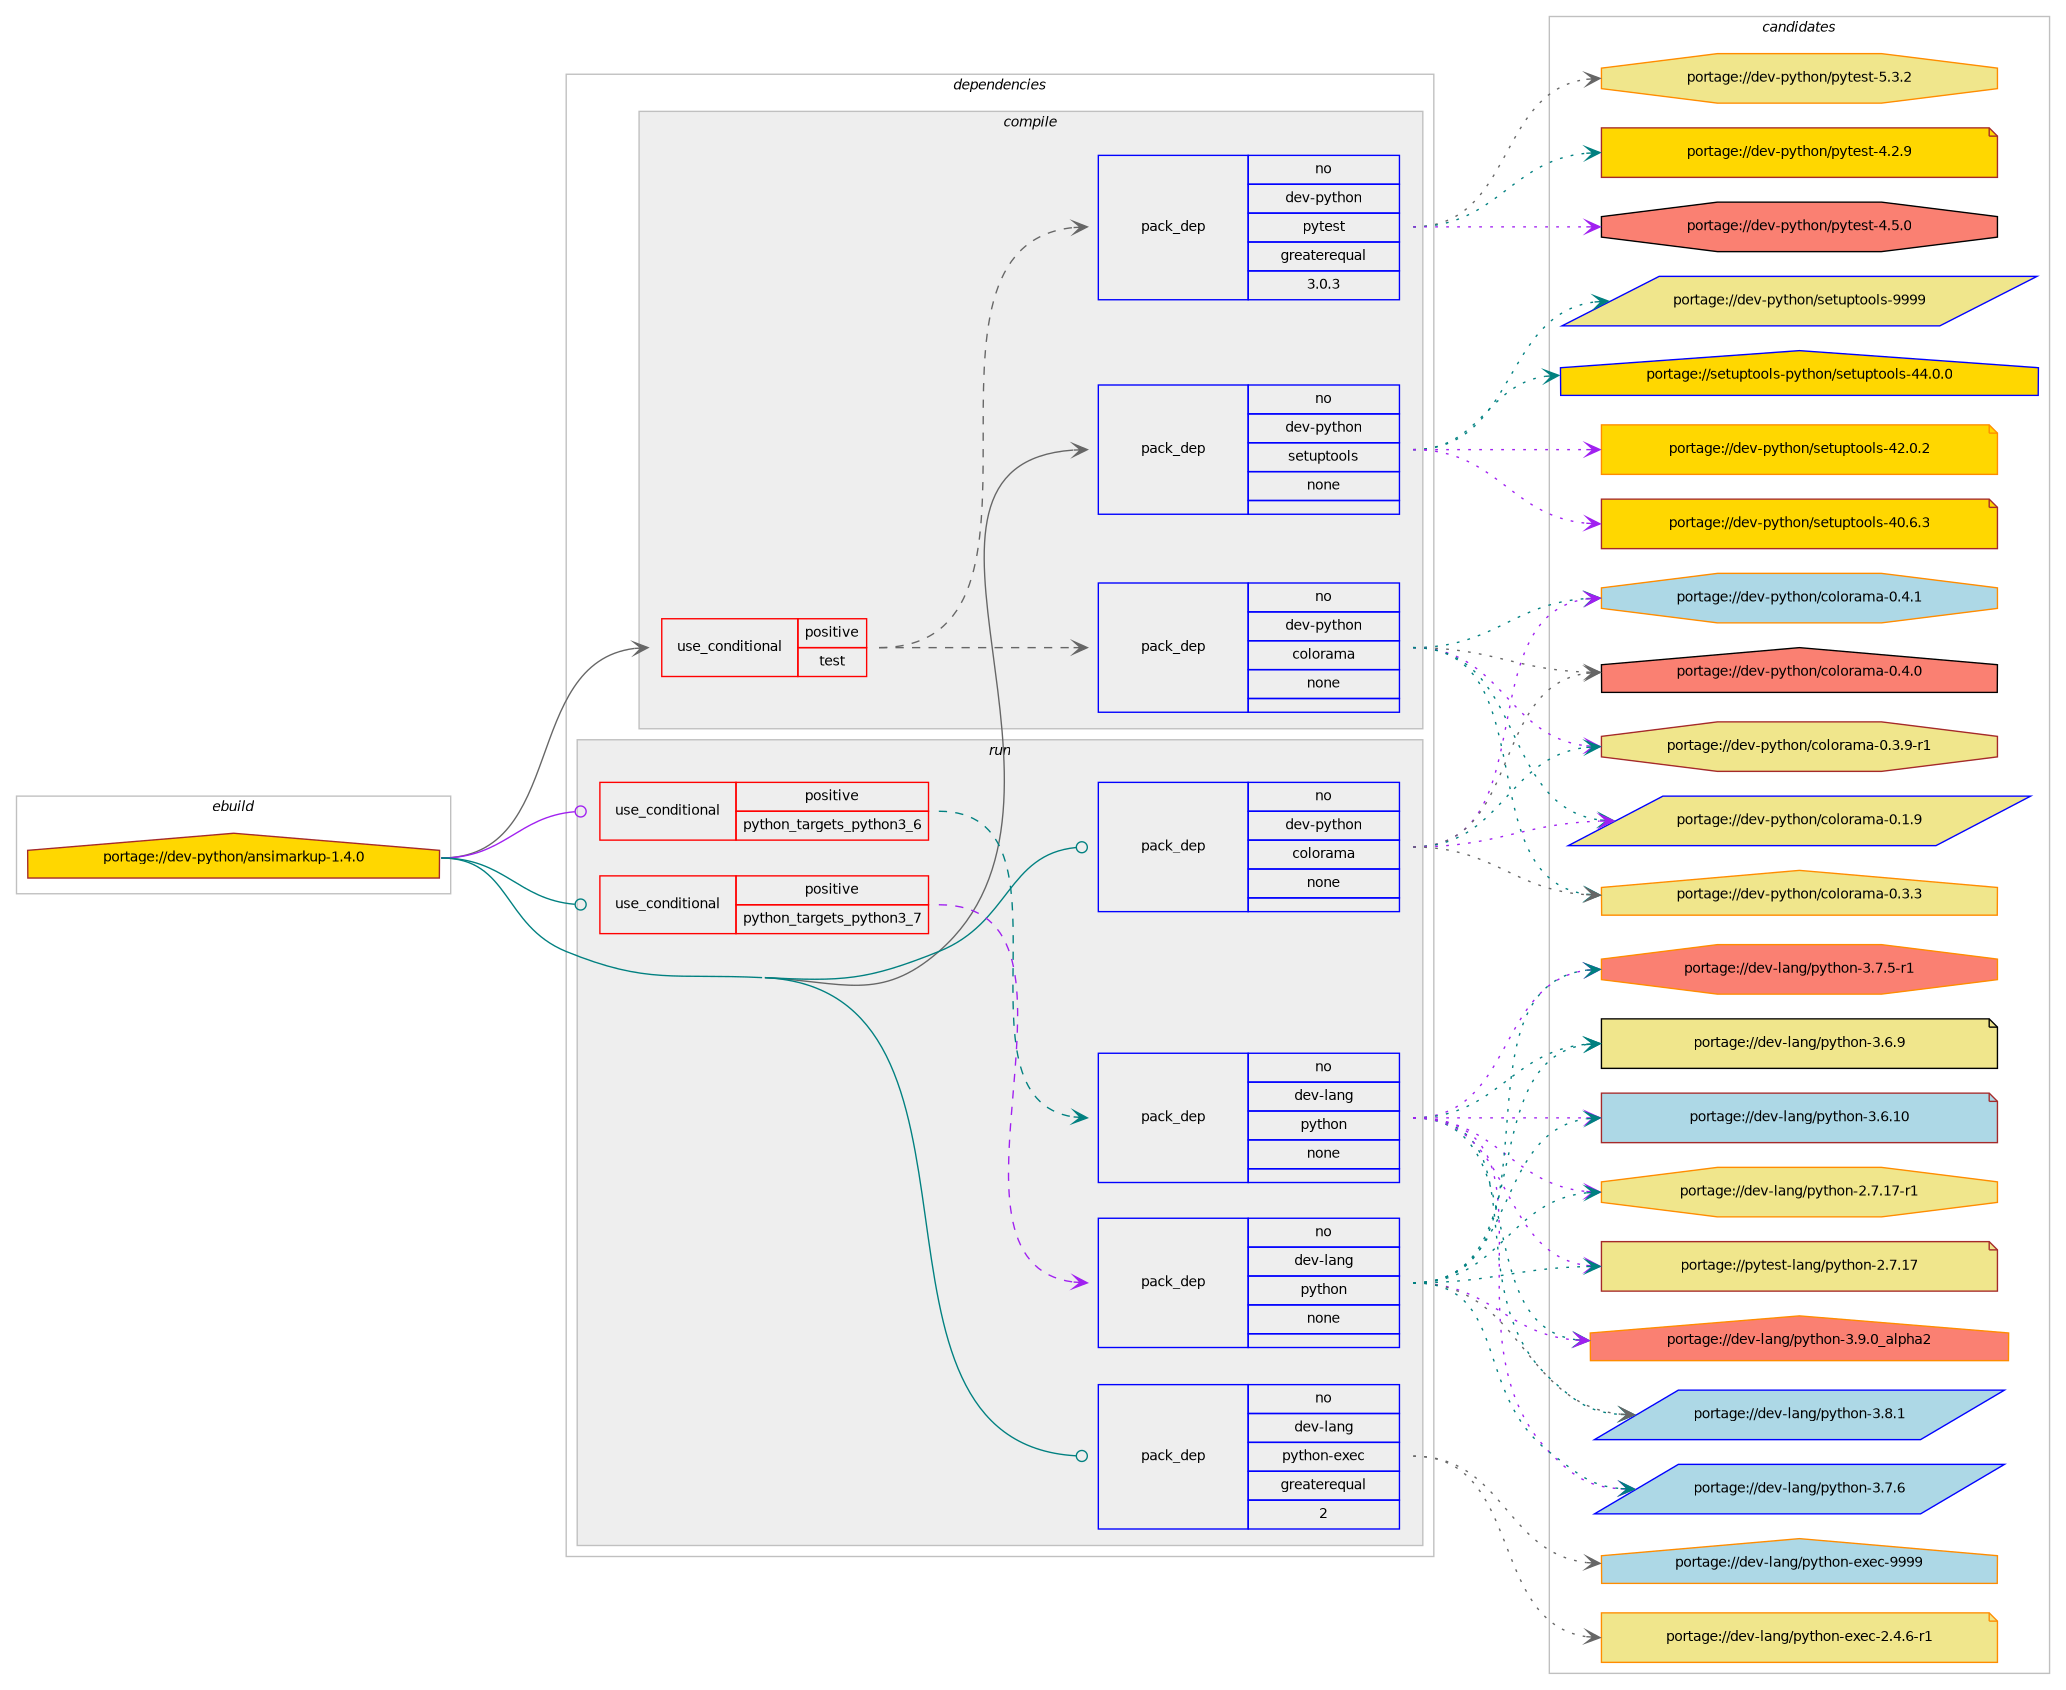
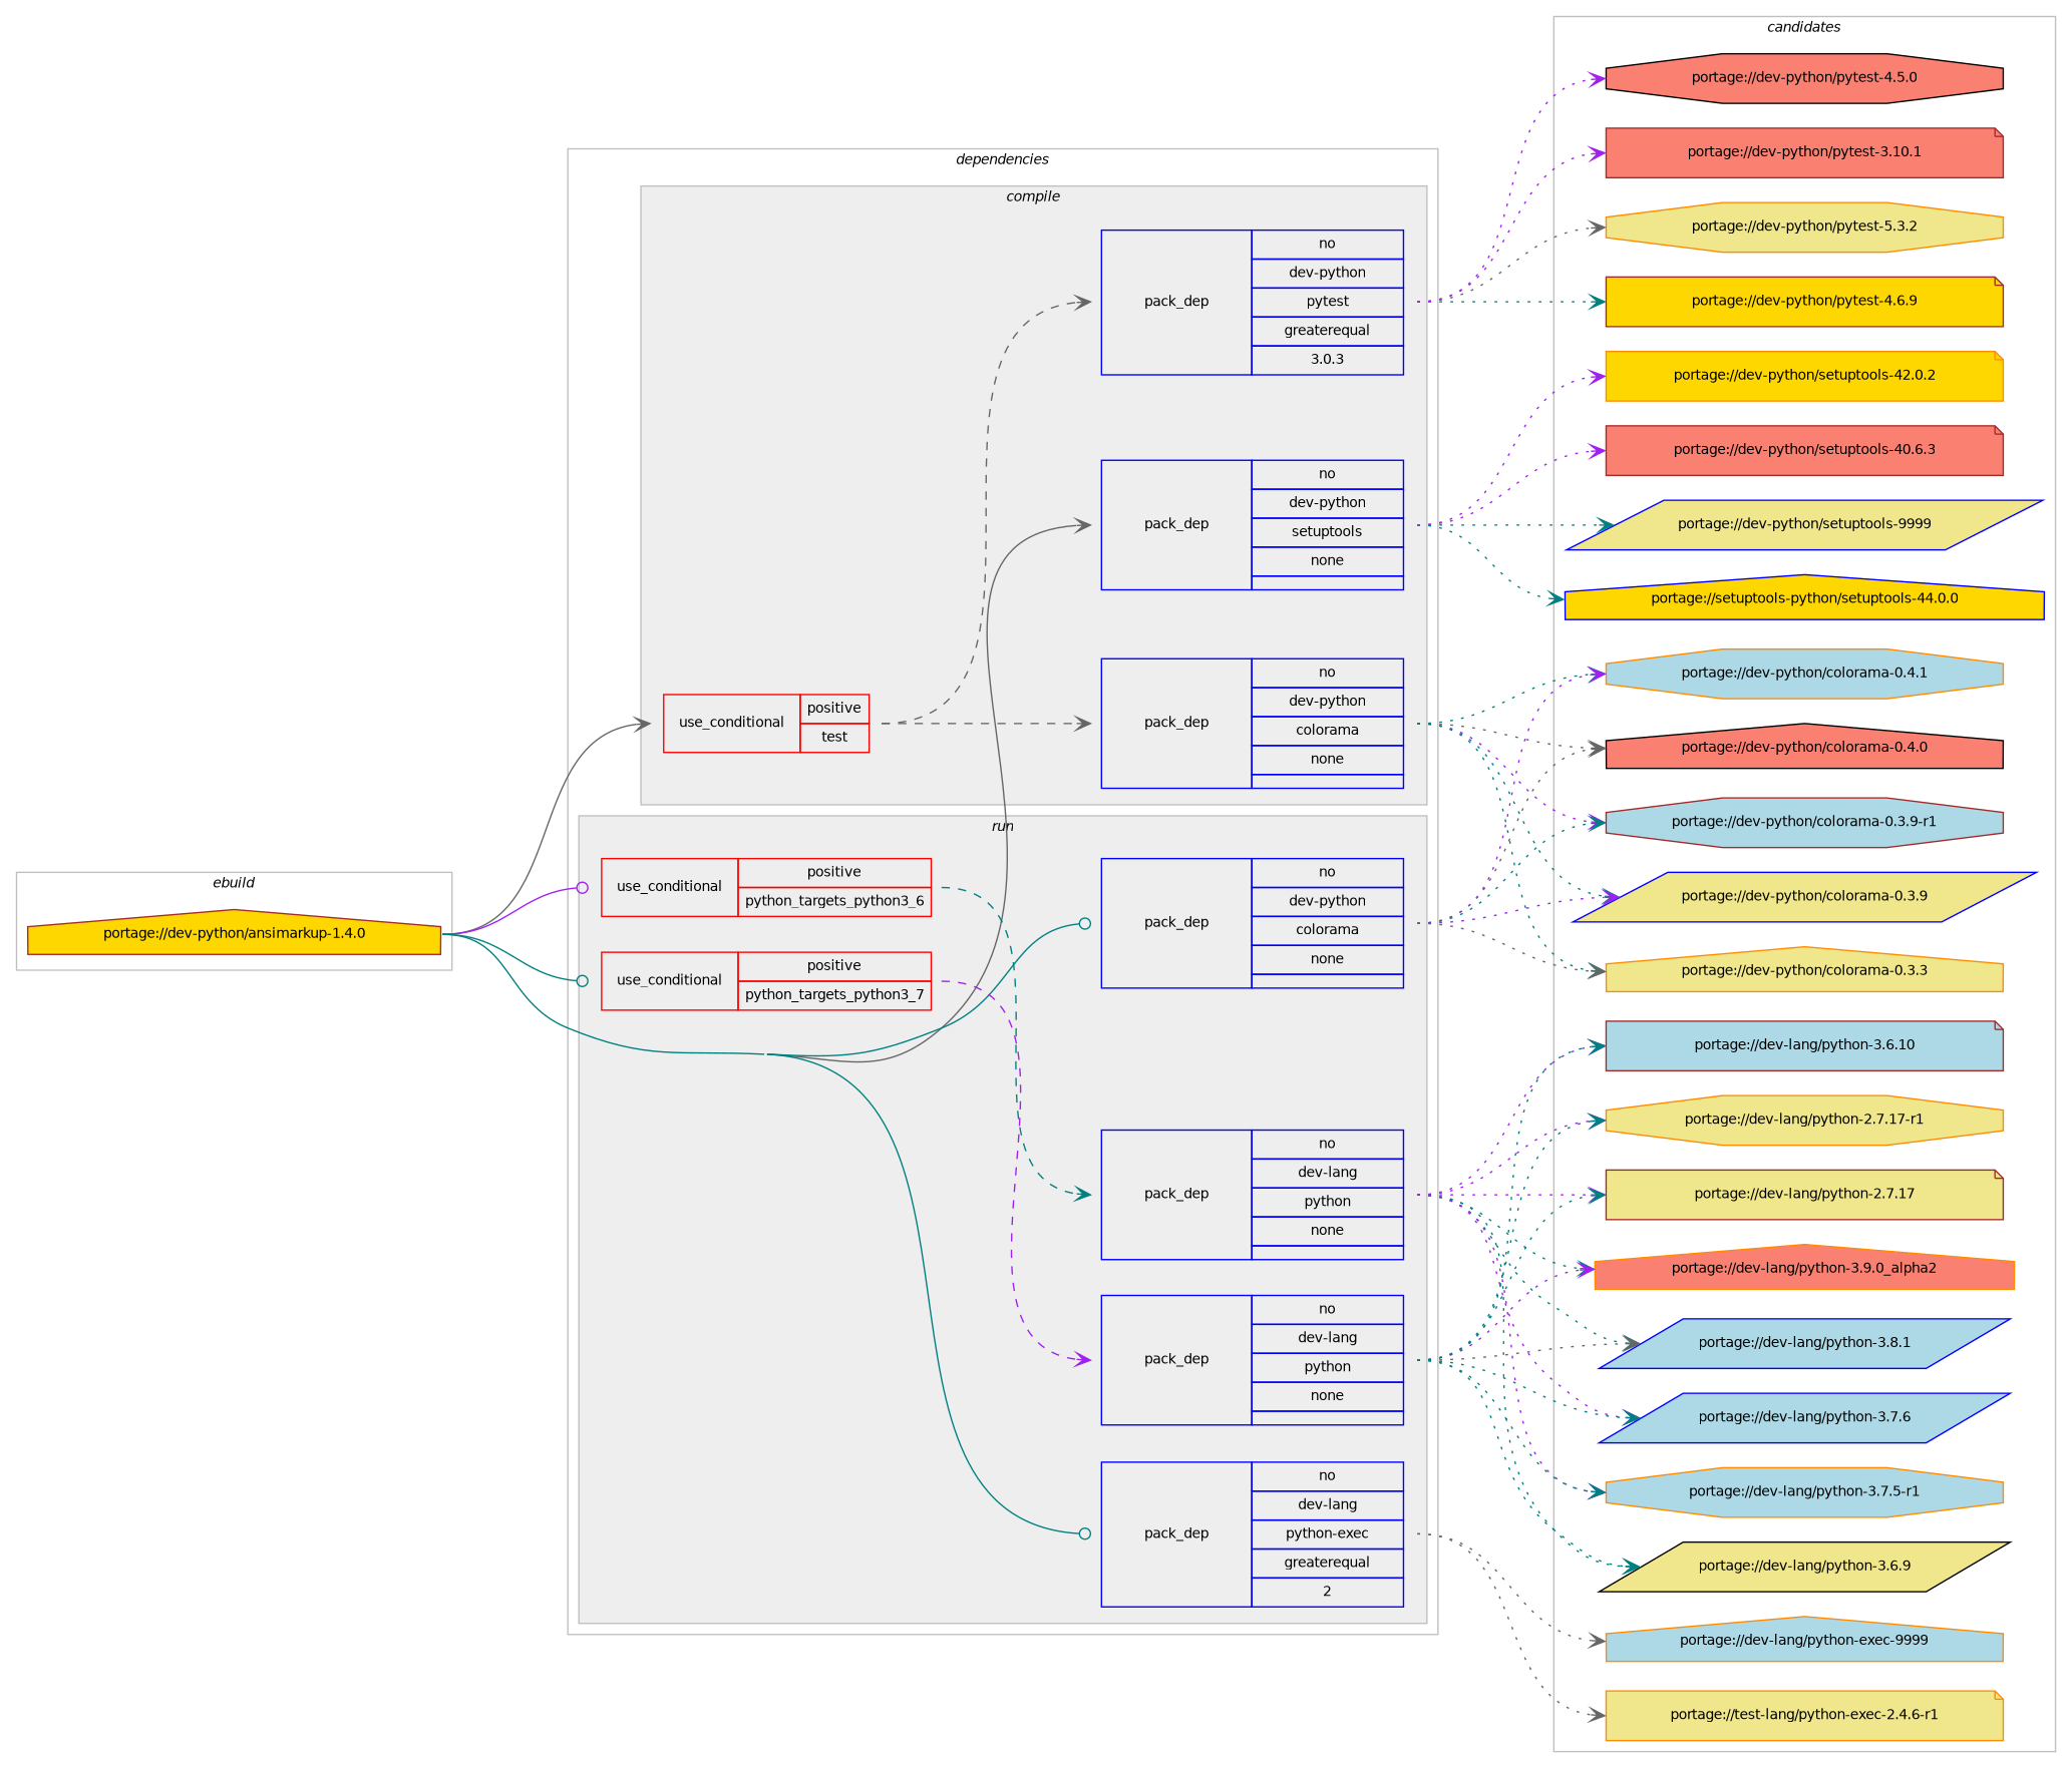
  digraph {
    compound=true
    concentrate=true
    fontname=Helvetica
    fontsize=10
    newrank=true
    rankdir=LR
    ranksep=1.5
    node [color=blue fontname=Helvetica fontsize=10 shape=none style=filled]
    edge [arrowhead=vee color=teal headport=w style=dotted tailport=e weight=100]
    n1 [color=brown fillcolor=gold label="portage://dev-python/ansimarkup-1.4.0" shape=house width=4]
    n2 [label=<<TABLE BORDER="0" CELLBORDER="1" CELLSPACING="0" CELLPADDING="4" WIDTH="220"><TR><TD ROWSPAN="6" CELLPADDING="30">pack_dep</TD></TR><TR><TD WIDTH="110">no</TD></TR><TR><TD>dev-python</TD></TR><TR><TD>colorama</TD></TR><TR><TD>none</TD></TR><TR><TD></TD></TR></TABLE>> style=""]
    n3 [label=<<TABLE BORDER="0" CELLBORDER="1" CELLSPACING="0" CELLPADDING="4" WIDTH="220"><TR><TD ROWSPAN="6" CELLPADDING="30">pack_dep</TD></TR><TR><TD WIDTH="110">no</TD></TR><TR><TD>dev-python</TD></TR><TR><TD>pytest</TD></TR><TR><TD>greaterequal</TD></TR><TR><TD>3.0.3</TD></TR></TABLE>> style=""]
    n4 [color=red label=<<TABLE BORDER="0" CELLBORDER="1" CELLSPACING="0" CELLPADDING="4"><TR><TD ROWSPAN="3" CELLPADDING="10">use_conditional</TD></TR><TR><TD>positive</TD></TR><TR><TD>test</TD></TR></TABLE>> style=""]
    n5 [label=<<TABLE BORDER="0" CELLBORDER="1" CELLSPACING="0" CELLPADDING="4" WIDTH="220"><TR><TD ROWSPAN="6" CELLPADDING="30">pack_dep</TD></TR><TR><TD WIDTH="110">no</TD></TR><TR><TD>dev-python</TD></TR><TR><TD>setuptools</TD></TR><TR><TD>none</TD></TR><TR><TD></TD></TR></TABLE>> style=""]
    n6 [label=<<TABLE BORDER="0" CELLBORDER="1" CELLSPACING="0" CELLPADDING="4" WIDTH="220"><TR><TD ROWSPAN="6" CELLPADDING="30">pack_dep</TD></TR><TR><TD WIDTH="110">no</TD></TR><TR><TD>dev-lang</TD></TR><TR><TD>python</TD></TR><TR><TD>none</TD></TR><TR><TD></TD></TR></TABLE>> style=""]
    n7 [color=red label=<<TABLE BORDER="0" CELLBORDER="1" CELLSPACING="0" CELLPADDING="4"><TR><TD ROWSPAN="3" CELLPADDING="10">use_conditional</TD></TR><TR><TD>positive</TD></TR><TR><TD>python_targets_python3_6</TD></TR></TABLE>> style=""]
    n8 [label=<<TABLE BORDER="0" CELLBORDER="1" CELLSPACING="0" CELLPADDING="4" WIDTH="220"><TR><TD ROWSPAN="6" CELLPADDING="30">pack_dep</TD></TR><TR><TD WIDTH="110">no</TD></TR><TR><TD>dev-lang</TD></TR><TR><TD>python</TD></TR><TR><TD>none</TD></TR><TR><TD></TD></TR></TABLE>> style=""]
    n9 [color=red label=<<TABLE BORDER="0" CELLBORDER="1" CELLSPACING="0" CELLPADDING="4"><TR><TD ROWSPAN="3" CELLPADDING="10">use_conditional</TD></TR><TR><TD>positive</TD></TR><TR><TD>python_targets_python3_7</TD></TR></TABLE>> style=""]
    n10 [label=<<TABLE BORDER="0" CELLBORDER="1" CELLSPACING="0" CELLPADDING="4" WIDTH="220"><TR><TD ROWSPAN="6" CELLPADDING="30">pack_dep</TD></TR><TR><TD WIDTH="110">no</TD></TR><TR><TD>dev-lang</TD></TR><TR><TD>python-exec</TD></TR><TR><TD>greaterequal</TD></TR><TR><TD>2</TD></TR></TABLE>> style=""]
    n11 [label=<<TABLE BORDER="0" CELLBORDER="1" CELLSPACING="0" CELLPADDING="4" WIDTH="220"><TR><TD ROWSPAN="6" CELLPADDING="30">pack_dep</TD></TR><TR><TD WIDTH="110">no</TD></TR><TR><TD>dev-python</TD></TR><TR><TD>colorama</TD></TR><TR><TD>none</TD></TR><TR><TD></TD></TR></TABLE>> style=""]
    n12 [color=darkorange fillcolor=lightblue label="portage://dev-python/colorama-0.4.1" shape=octagon width=4]
    n13 [color=black fillcolor=salmon label="portage://dev-python/colorama-0.4.0" shape=house width=4]
-   n14 [color=brown fillcolor=khaki label="portage://dev-python/colorama-0.3.9-r1" shape=octagon width=4]
-   n15 [fillcolor=khaki label="portage://dev-python/colorama-0.1.9" shape=parallelogram width=4]
+   n14 [color=brown fillcolor=lightblue label="portage://dev-python/colorama-0.3.9-r1" shape=octagon width=4]
+   n15 [fillcolor=khaki label="portage://dev-python/colorama-0.3.9" shape=parallelogram width=4]
    n16 [color=darkorange fillcolor=khaki label="portage://dev-python/colorama-0.3.3" shape=house width=4]
    n17 [color=darkorange fillcolor=khaki label="portage://dev-python/pytest-5.3.2" shape=octagon width=4]
-   n18 [color=brown fillcolor=gold label="portage://dev-python/pytest-4.2.9" shape=note width=4]
+   n18 [color=brown fillcolor=gold label="portage://dev-python/pytest-4.6.9" shape=note width=4]
    n19 [color=black fillcolor=salmon label="portage://dev-python/pytest-4.5.0" shape=octagon width=4]
+   n20 [color=brown fillcolor=salmon label="portage://dev-python/pytest-3.10.1" shape=note width=4]
    n21 [fillcolor=khaki label="portage://dev-python/setuptools-9999" shape=parallelogram width=4]
    n22 [fillcolor=gold label="portage://setuptools-python/setuptools-44.0.0" shape=house width=4]
    n23 [color=darkorange fillcolor=gold label="portage://dev-python/setuptools-42.0.2" shape=note width=4]
-   n24 [color=brown fillcolor=gold label="portage://dev-python/setuptools-40.6.3" shape=note width=4]
+   n24 [color=brown fillcolor=salmon label="portage://dev-python/setuptools-40.6.3" shape=note width=4]
    n25 [color=darkorange fillcolor=salmon label="portage://dev-lang/python-3.9.0_alpha2" shape=house width=4]
    n26 [fillcolor=lightblue label="portage://dev-lang/python-3.8.1" shape=parallelogram width=4]
    n27 [fillcolor=lightblue label="portage://dev-lang/python-3.7.6" shape=parallelogram width=4]
-   n28 [color=darkorange fillcolor=salmon label="portage://dev-lang/python-3.7.5-r1" shape=octagon width=4]
-   n29 [color=black fillcolor=khaki label="portage://dev-lang/python-3.6.9" shape=note width=4]
+   n28 [color=darkorange fillcolor=lightblue label="portage://dev-lang/python-3.7.5-r1" shape=octagon width=4]
+   n29 [color=black fillcolor=khaki label="portage://dev-lang/python-3.6.9" shape=parallelogram width=4]
    n30 [color=brown fillcolor=lightblue label="portage://dev-lang/python-3.6.10" shape=note width=4]
    n31 [color=darkorange fillcolor=khaki label="portage://dev-lang/python-2.7.17-r1" shape=octagon width=4]
-   n32 [color=brown fillcolor=khaki label="portage://pytest-lang/python-2.7.17" shape=note width=4]
+   n32 [color=brown fillcolor=khaki label="portage://dev-lang/python-2.7.17" shape=note width=4]
    n33 [color=darkorange fillcolor=lightblue label="portage://dev-lang/python-exec-9999" shape=house width=4]
-   n34 [color=darkorange fillcolor=khaki label="portage://dev-lang/python-exec-2.4.6-r1" shape=note width=4]
+   n34 [color=darkorange fillcolor=khaki label="portage://test-lang/python-exec-2.4.6-r1" shape=note width=4]
    subgraph cluster_1 {
      color=gray
      label=<<i>dependencies</i>>
      subgraph cluster_2 {
        color=gray
        fillcolor="#eeeeee"
        label=<<i>compile</i>>
        style=filled
        subgraph sub_3 {
          color=gray
          fillcolor="#eeeeee"
          label=<<i>compile</i>>
          style=filled
          n4
          subgraph sub_4 {
            color=gray
            fillcolor="#eeeeee"
            label=<<i>compile</i>>
            style=filled
            n2
          }
          subgraph sub_5 {
            color=gray
            fillcolor="#eeeeee"
            label=<<i>compile</i>>
            style=filled
            n3
          }
        }
        subgraph sub_6 {
          color=gray
          fillcolor="#eeeeee"
          label=<<i>compile</i>>
          style=filled
          n5
        }
      }
      subgraph cluster_7 {
        color=gray
        fillcolor="#eeeeee"
        label=<<i>compile and run</i>>
        style=filled
      }
      subgraph cluster_8 {
        color=gray
        fillcolor="#eeeeee"
        label=<<i>run</i>>
        style=filled
        subgraph sub_9 {
          color=gray
          fillcolor="#eeeeee"
          label=<<i>run</i>>
          style=filled
          n7
          subgraph sub_10 {
            color=gray
            fillcolor="#eeeeee"
            label=<<i>run</i>>
            style=filled
            n6
          }
        }
        subgraph sub_11 {
          color=gray
          fillcolor="#eeeeee"
          label=<<i>run</i>>
          style=filled
          n9
          subgraph sub_12 {
            color=gray
            fillcolor="#eeeeee"
            label=<<i>run</i>>
            style=filled
            n8
          }
        }
        subgraph sub_13 {
          color=gray
          fillcolor="#eeeeee"
          label=<<i>run</i>>
          style=filled
          n10
        }
        subgraph sub_14 {
          color=gray
          fillcolor="#eeeeee"
          label=<<i>run</i>>
          style=filled
          n11
        }
      }
    }
    subgraph cluster_15 {
      color=gray
      label=<<i>ebuild</i>>
      rank=same
      n1
    }
    subgraph cluster_16 {
      color=gray
      label=<<i>candidates</i>>
      rank=same
      subgraph sub_17 {
        color=black
        label=<<i>candidates</i>>
        nodesep=1
        rank=same
        n12
        n13
        n14
        n15
        n16
      }
      subgraph sub_18 {
        color=black
        label=<<i>candidates</i>>
        nodesep=1
        rank=same
        n17
        n18
        n19
+       n20
      }
      subgraph sub_19 {
        color=black
        label=<<i>candidates</i>>
        nodesep=1
        rank=same
        n21
        n22
        n23
        n24
      }
      subgraph sub_20 {
        color=black
        label=<<i>candidates</i>>
        nodesep=1
        rank=same
        n25
        n26
        n27
        n28
        n29
        n30
        n31
        n32
      }
      subgraph sub_21 {
        color=black
        label=<<i>candidates</i>>
        nodesep=1
        rank=same
        n25
        n26
        n27
        n28
        n29
        n30
        n31
        n32
      }
      subgraph sub_22 {
        color=black
        label=<<i>candidates</i>>
        nodesep=1
        rank=same
        n33
        n34
      }
      subgraph sub_23 {
        color=black
        label=<<i>candidates</i>>
        nodesep=1
        rank=same
        n12
        n13
        n14
        n15
        n16
      }
    }
    n1 -> n4 [color=gray40 style=solid weight=20]
    n1 -> n5 [color=gray40 style=solid weight=20]
    n1 -> n7 [arrowhead=odot color=purple style=solid weight=20]
    n1 -> n9 [arrowhead=odot style=solid weight=20]
    n1 -> n10 [arrowhead=odot style=solid weight=20]
    n1 -> n11 [arrowhead=odot style=solid weight=20]
    n2 -> n12
    n2 -> n13 [color=gray40]
    n2 -> n14 [color=purple]
    n2 -> n15
    n2 -> n16
    n3 -> n17 [color=gray40]
    n3 -> n18
    n3 -> n19 [color=purple]
+   n3 -> n20 [color=purple]
    n4 -> n2 [color=gray40 style=dashed weight=20]
    n4 -> n3 [color=gray40 style=dashed weight=20]
    n5 -> n21
    n5 -> n22
    n5 -> n23 [color=purple]
    n5 -> n24 [color=purple]
    n6 -> n25
    n6 -> n26
    n6 -> n27 [color=purple]
    n6 -> n28 [color=purple]
    n6 -> n29
    n6 -> n30 [color=purple]
    n6 -> n31 [color=purple]
    n6 -> n32 [color=purple]
    n7 -> n6 [style=dashed weight=20]
    n8 -> n25 [color=purple]
    n8 -> n26 [color=gray40]
    n8 -> n27
    n8 -> n28
    n8 -> n29
    n8 -> n30
    n8 -> n31
    n8 -> n32
    n9 -> n8 [color=purple style=dashed weight=20]
    n10 -> n33 [color=gray40]
    n10 -> n34 [color=gray40]
    n11 -> n12 [color=purple]
    n11 -> n13 [color=gray40]
    n11 -> n14
    n11 -> n15 [color=purple]
    n11 -> n16 [color=gray40]
  }
